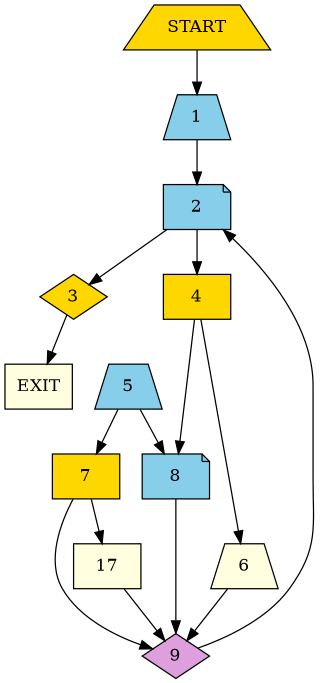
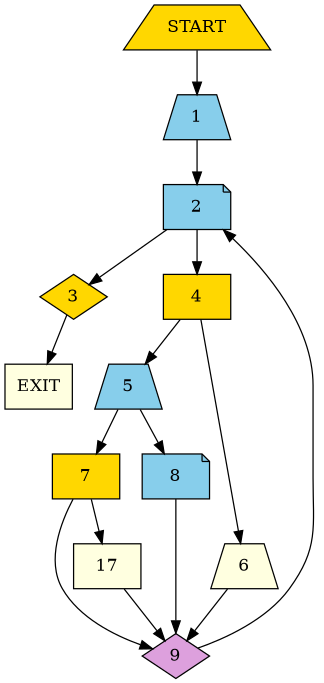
  digraph {
    node [fillcolor=gold shape=trapezium style=filled]
    n1 [label=START]
    1 [fillcolor=skyblue]
    2 [fillcolor=skyblue shape=note]
    n4 [fillcolor=lightyellow label=EXIT shape=box]
    3 [shape=diamond]
    4 [shape=box]
    5 [fillcolor=skyblue]
    6 [fillcolor=lightyellow]
    7 [shape=box]
    8 [fillcolor=skyblue shape=note]
    9 [fillcolor=plum shape=diamond]
    n12 [fillcolor=lightyellow label=17 shape=box]
    n1 -> 1
    1 -> 2
    2 -> 3
    2 -> 4
    3 -> n4
-   4 -> 8
+   4 -> 5
    4 -> 6
    5 -> 7
    5 -> 8
    6 -> 9
    7 -> 9
    7 -> n12
    8 -> 9
    9 -> 2
    n12 -> 9
  }
